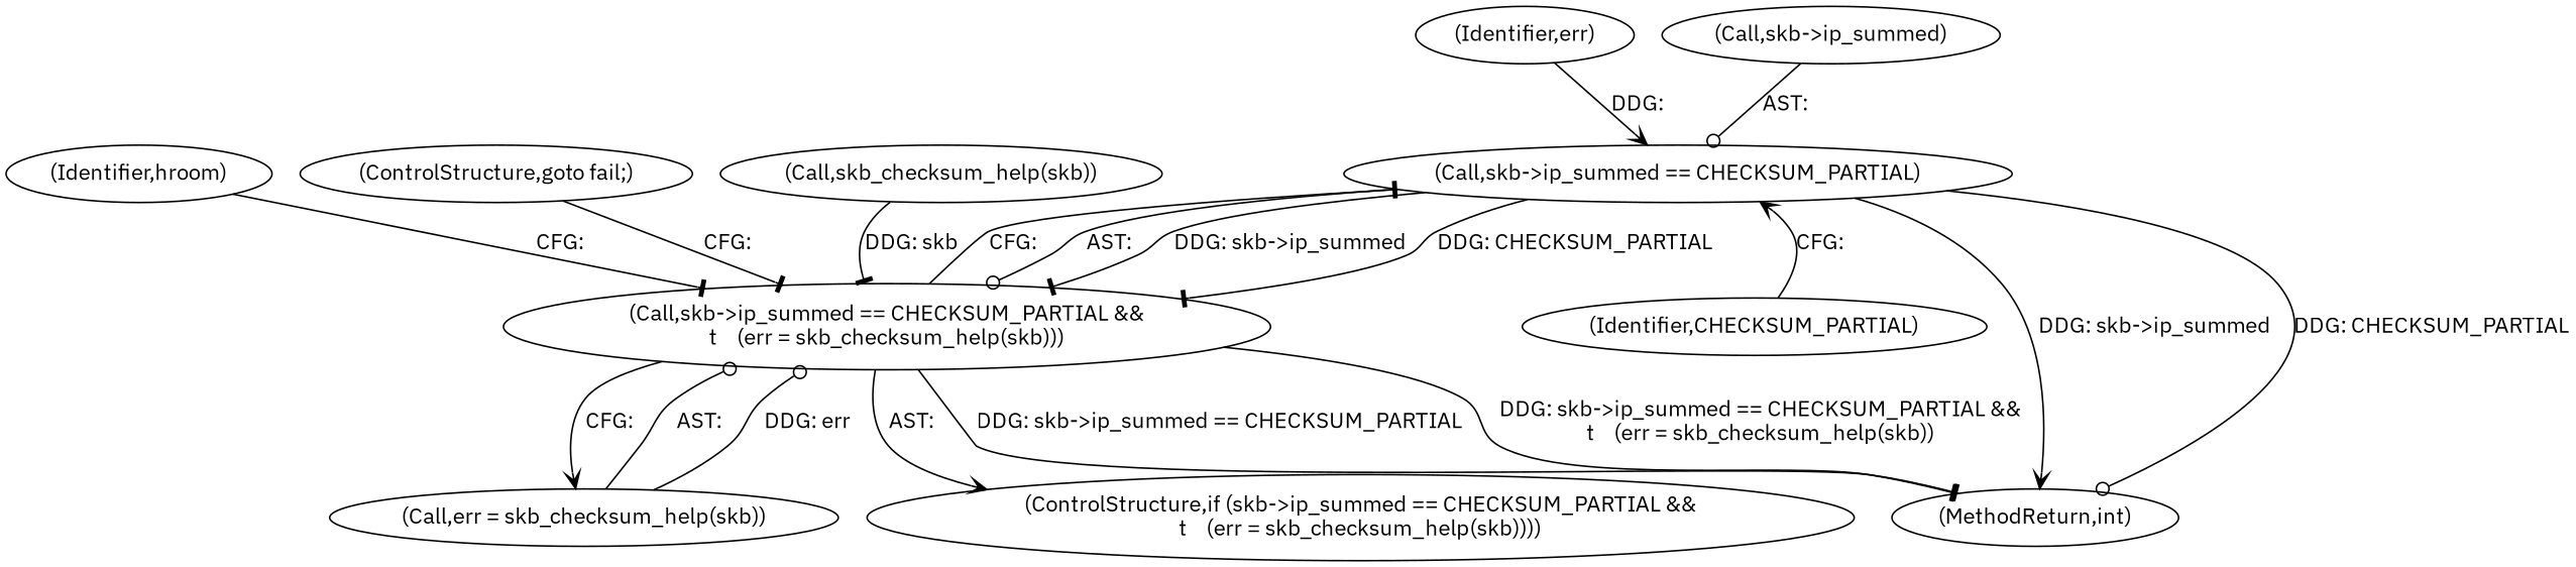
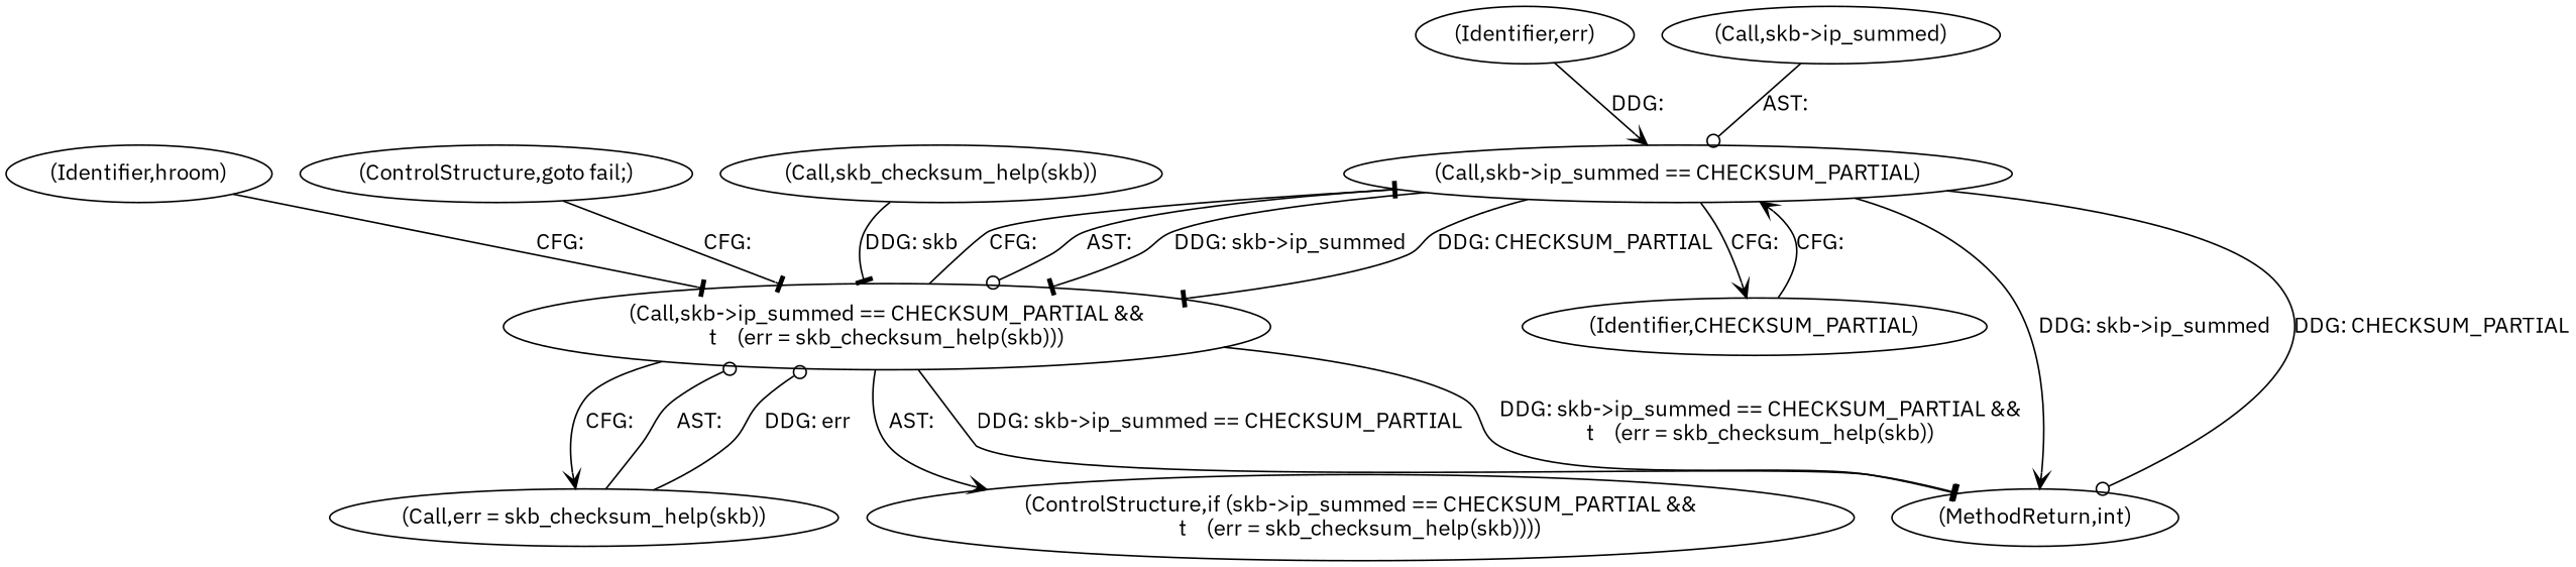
  digraph {
    fontname="IBM Plex Sans"
    node [fontname="IBM Plex Sans"]
    edge [arrowhead=tee fontname="IBM Plex Sans"]
    n1 [label="(Call,skb->ip_summed == CHECKSUM_PARTIAL)"]
    n2 [label="(Call,skb->ip_summed == CHECKSUM_PARTIAL &&\n\t    (err = skb_checksum_help(skb)))"]
    n3 [label="(Identifier,CHECKSUM_PARTIAL)"]
    n4 [label="(MethodReturn,int)"]
    n5 [label="(Call,err = skb_checksum_help(skb))"]
    n6 [label="(ControlStructure,if (skb->ip_summed == CHECKSUM_PARTIAL &&\n\t    (err = skb_checksum_help(skb))))"]
    n7 [label="(Identifier,hroom)"]
    n8 [label="(ControlStructure,goto fail;)"]
    n9 [label="(Call,skb_checksum_help(skb))"]
    n10 [label="(Identifier,err)"]
    n11 [label="(Call,skb->ip_summed)"]
    n1 -> n2 [arrowhead=odot label="AST: "]
    n1 -> n2 [label="DDG: skb->ip_summed"]
    n1 -> n2 [label="DDG: CHECKSUM_PARTIAL"]
+   n1 -> n3 [arrowhead=vee label="CFG: "]
    n1 -> n4 [arrowhead=vee label="DDG: skb->ip_summed"]
    n1 -> n4 [arrowhead=odot label="DDG: CHECKSUM_PARTIAL"]
    n2 -> n1 [label="CFG: "]
    n2 -> n4 [label="DDG: skb->ip_summed == CHECKSUM_PARTIAL"]
    n2 -> n4 [label="DDG: skb->ip_summed == CHECKSUM_PARTIAL &&\n\t    (err = skb_checksum_help(skb))"]
    n2 -> n5 [arrowhead=vee label="CFG: "]
    n2 -> n6 [arrowhead=vee label="AST: "]
    n3 -> n1 [arrowhead=vee label="CFG: "]
    n5 -> n2 [arrowhead=odot label="AST: "]
    n5 -> n2 [arrowhead=odot label="DDG: err"]
    n7 -> n2 [label="CFG: "]
    n8 -> n2 [label="CFG: "]
    n9 -> n2 [label="DDG: skb"]
    n10 -> n1 [arrowhead=vee label="DDG: "]
    n11 -> n1 [arrowhead=odot label="AST: "]
  }
